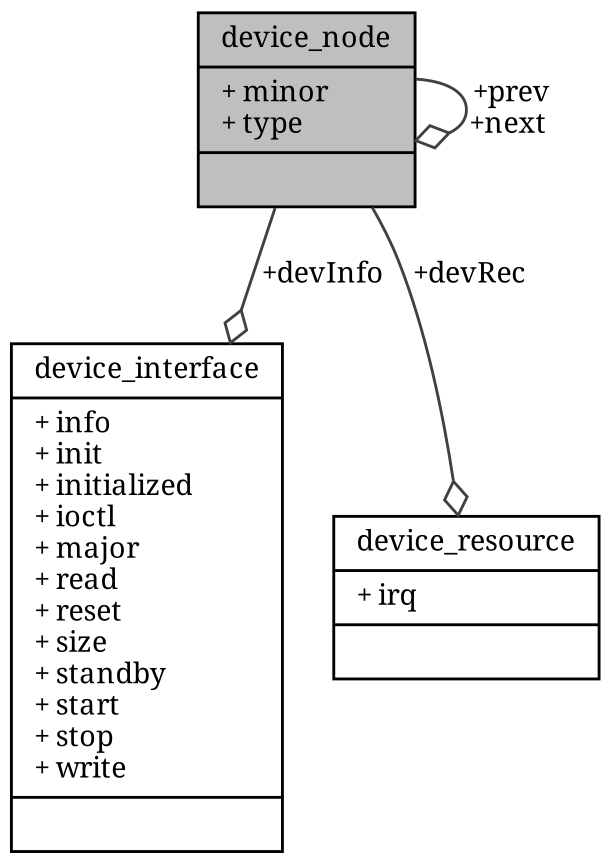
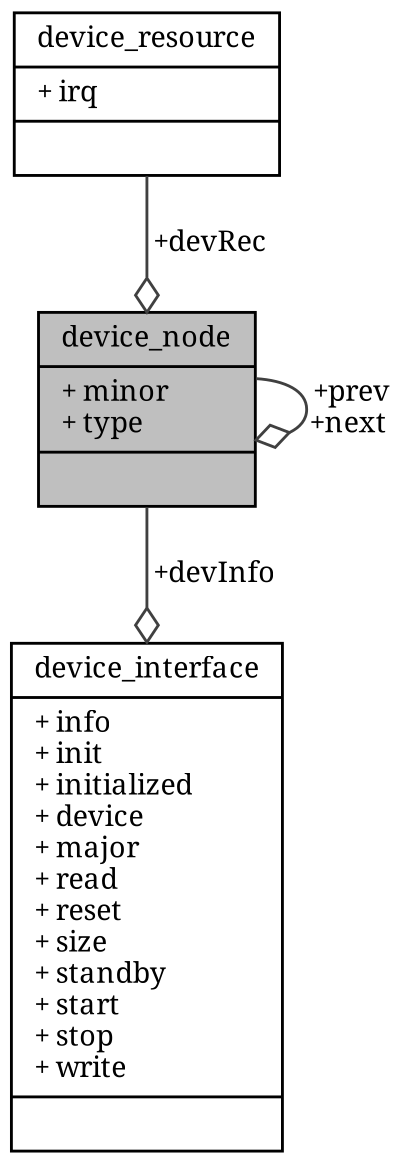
  digraph {
    fontname="Noto Serif"
    node [color=black fillcolor=white fontname="Noto Serif" fontsize=10 shape=record style=filled]
    edge [arrowhead=odiamond color=grey25 fontname="Noto Serif" fontsize=10 labelfontname=Helvetica labelfontsize=10 style=solid]
    n1 [fillcolor=grey75 fontcolor=black height=0.2 label="{device_node\n|+ minor\l+ type\l|}" width=0.4]
-   n2 [height=0.2 label="{device_interface\n|+ info\l+ init\l+ initialized\l+ ioctl\l+ major\l+ read\l+ reset\l+ size\l+ standby\l+ start\l+ stop\l+ write\l|}" width=0.4]
+   n2 [height=0.2 label="{device_interface\n|+ info\l+ init\l+ initialized\l+ device\l+ major\l+ read\l+ reset\l+ size\l+ standby\l+ start\l+ stop\l+ write\l|}" width=0.4]
    n3 [height=0.2 label="{device_resource\n|+ irq\l|}" width=0.4]
    n1 -> n1 [label=" +prev\n+next"]
    n1 -> n2 [label=" +devInfo"]
-   n1 -> n3 [label=" +devRec"]
+   n3 -> n1 [label=" +devRec"]
  }
